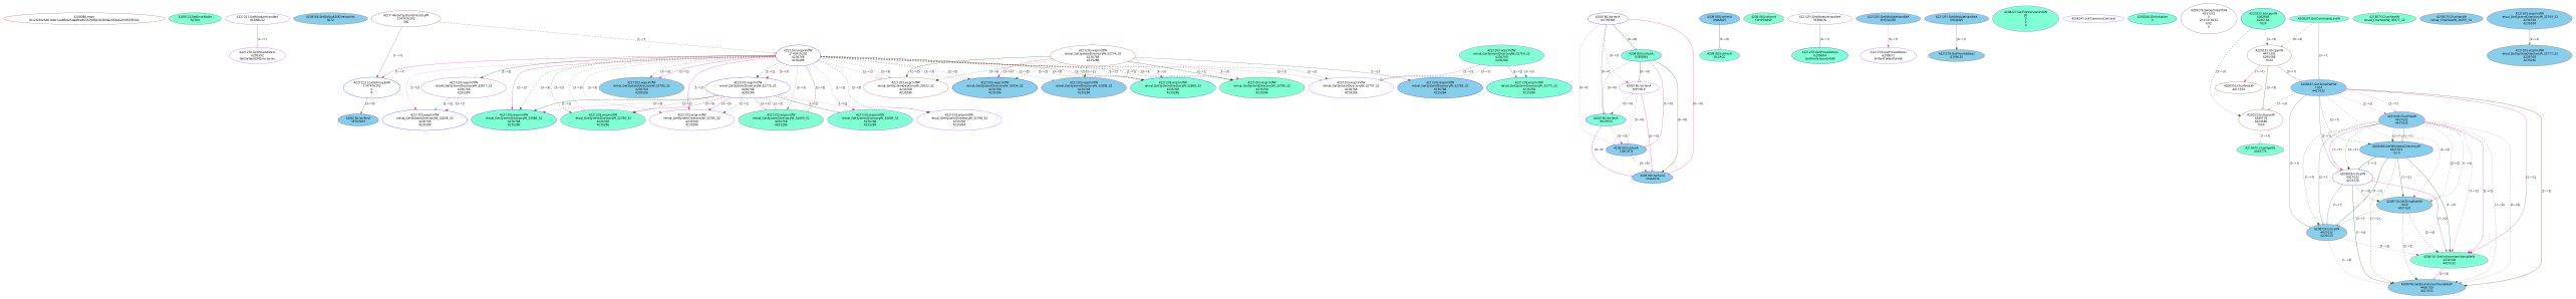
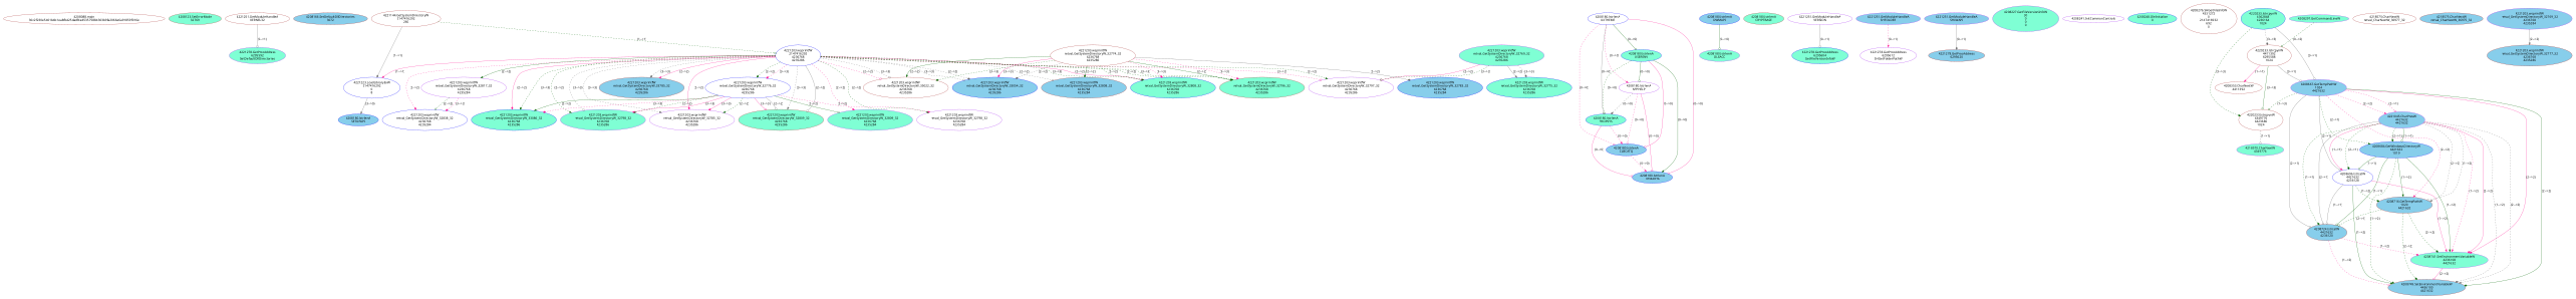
  digraph {
    fontname="Noto Sans"
    node [color=brown fillcolor=white fontname="Noto Sans" style=filled]
    edge [arrowhead=odot color=darkgreen fontname="Noto Sans" style=dashed]
    n1 [label="4208088.main\n30c2f230e5401b4b1ea8fb425dadf4e453575884303b9fa2066e6a91859f016e"]
    n2 [fillcolor=aquamarine label="4208123.SetErrorMode\n32769"]
-   n3 [color=purple label="4221251.GetModuleHandleA\nKERNEL32"]
-   n4 [color=purple label="4221278.GetProcAddress\n6295592\nSetDefaultDllDirectories"]
+   n3 [label="4221251.GetModuleHandleA\nKERNEL32"]
+   n4 [color=purple fillcolor=aquamarine label="4221278.GetProcAddress\n6295592\nSetDefaultDllDirectories"]
    n5 [fillcolor=skyblue label="4208166.SetDefaultDllDirectories\n3072"]
    n6 [label="4221144.GetSystemDirectoryW\n2147416292\n260"]
    n7 [color=blue label="4221203.wsprintfW\n2147416292\n4236768\n4235286"]
    n8 [color=blue label="4221223.LoadLibraryExW\n2147416292\n0\n8"]
    n9 [color=blue label="4221203.wsprintfW\nretval_GetSystemDirectoryW_32776_32\n4236768\n4235286"]
    n10 [color=blue fillcolor=aquamarine label="4221203.wsprintfW\nretval_GetSystemDirectoryW_33086_32\n4236768\n4235286"]
    n11 [fillcolor=skyblue label="4221203.wsprintfW\nretval_GetSystemDirectoryW_33785_32\n4236768\n4235286"]
    n12 [color=blue fillcolor=skyblue label="4221203.wsprintfW\nretval_GetSystemDirectoryW_33054_32\n4236768\n4235286"]
    n13 [label="4221203.wsprintfW\nretval_GetSystemDirectoryW_35022_32\n4236768\n4235286"]
    n14 [color=purple label="4221203.wsprintfW\nretval_GetSystemDirectoryW_32797_32\n4236768\n4235286"]
    n15 [color=purple label="4221203.wsprintfW\nretval_GetSystemDirectoryW_32785_32\n4236768\n4235286"]
    n16 [color=purple label="4221203.wsprintfW\nretval_GetSystemDirectoryW_32798_32\n4236768\n4235284"]
    n17 [fillcolor=aquamarine label="4221203.wsprintfW\nretval_GetSystemDirectoryW_32809_32\n4236768\n4235286"]
    n18 [fillcolor=skyblue label="4221203.wsprintfW\nretval_GetSystemDirectoryW_32808_32\n4236768\n4235284"]
    n19 [color=purple fillcolor=aquamarine label="4221203.wsprintfW\nretval_GetSystemDirectoryW_32798_32\n4236768\n4235286"]
    n20 [color=purple fillcolor=aquamarine label="4221203.wsprintfW\nretval_GetSystemDirectoryW_32809_32\n4236768\n4235284"]
    n21 [color=blue fillcolor=aquamarine label="4221203.wsprintfW\nretval_GetSystemDirectoryW_32808_32\n4236768\n4235286"]
    n22 [color=purple label="4221203.wsprintfW\nretval_GetSystemDirectoryW_32817_32\n4236768\n4235284"]
    n23 [color=blue label="4221203.wsprintfW\nretval_GetSystemDirectoryW_32838_32\n4236768\n4235284"]
    n24 [fillcolor=aquamarine label="4221203.wsprintfW\nretval_GetSystemDirectoryW_32796_32\n4236768\n4235286"]
    n25 [color=blue fillcolor=skyblue label="4208180.lstrlenA\nSETUPAPI"]
    n26 [color=blue label="4208180.lstrlenA\nUXTHEME"]
    n27 [color=blue fillcolor=aquamarine label="4208180.lstrlenA\nUSERENV"]
    n28 [color=purple label="4208180.lstrlenA\nAPPHELP"]
    n29 [color=blue fillcolor=aquamarine label="4208180.lstrlenA\nPROPSYS"]
    n30 [color=blue fillcolor=skyblue label="4208180.lstrlenA\nCLBCATQ"]
    n31 [color=blue fillcolor=skyblue label="4208180.lstrlenA\nNTMARTA"]
    n32 [color=blue fillcolor=skyblue label="4208180.lstrlenA\nDWMAPI"]
    n33 [color=purple fillcolor=aquamarine label="4208180.lstrlenA\nOLEACC"]
    n34 [fillcolor=aquamarine label="4208180.lstrlenA\nCRYPTBASE"]
    n35 [color=purple label="4221251.GetModuleHandleA\nVERSION"]
    n36 [color=blue fillcolor=aquamarine label="4221278.GetProcAddress\n6295604\nGetFileVersionInfoW"]
    n37 [color=purple fillcolor=skyblue label="4221251.GetModuleHandleA\nSHFOLDER"]
    n38 [color=purple label="4221278.GetProcAddress\n6295612\nSHGetFolderPathW"]
    n39 [color=purple fillcolor=skyblue label="4221251.GetModuleHandleA\nSHLWAPI"]
    n40 [fillcolor=skyblue label="4221278.GetProcAddress\n6295620\n"]
    n41 [color=purple fillcolor=aquamarine label="4208227.GetFileVersionInfoW\n30\n0\n0\n0"]
    n42 [color=purple label="4208241.InitCommonControls\n"]
    n43 [color=blue fillcolor=aquamarine label="4208248.OleInitialize\n0"]
    n44 [label="4208276.SHGetFileInfoW\n4331272\n0\n2147416932\n692\n0"]
    n45 [color=blue fillcolor=aquamarine label="4220233.lstrcpynW\n4362848\n4236164\n1024"]
    n46 [label="4220233.lstrcpynW\n4411392\n6295588\n1024"]
    n47 [color=purple fillcolor=skyblue label="4208667.GetTempPathW\n1024\n4421632"]
    n48 [label="4220233.lstrcpynW\n4349776\n4423680\n1024"]
    n49 [label="4208353.CharNextW\n4411392"]
    n50 [color=purple fillcolor=skyblue label="4221045.CharPrevW\n4421632\n4421632"]
    n51 [color=blue fillcolor=skyblue label="4208684.GetWindowsDirectoryW\n4421632\n1019"]
    n52 [color=blue label="4208696.lstrcatW\n4421632\n4236128"]
    n53 [fillcolor=skyblue label="4208716.GetTempPathW\n1020\n4421632"]
    n54 [fillcolor=skyblue label="4208724.lstrcatW\n4421632\n4236120"]
    n55 [color=purple fillcolor=aquamarine label="4208741.SetEnvironmentVariableW\n4236108\n4421632"]
    n56 [fillcolor=skyblue label="4208749.SetEnvironmentVariableW\n4436100\n4421632"]
    n57 [color=purple fillcolor=aquamarine label="4218570.CharNextW\n4349776"]
    n58 [color=purple fillcolor=aquamarine label="4208297.GetCommandLineW\n"]
    n59 [label="4221203.wsprintfW\nretval_GetSystemDirectoryW_32774_32\n4236768\n4235286"]
    n60 [color=blue fillcolor=skyblue label="4221203.wsprintfW\nretval_GetSystemDirectoryW_32783_32\n4236768\n4235284"]
-   n61 [fillcolor=aquamarine label="4218575.CharNextW\nretval_CharNextW_36977_32"]
+   n61 [label="4218575.CharNextW\nretval_CharNextW_36977_32"]
    n62 [color=purple fillcolor=aquamarine label="4221203.wsprintfW\nretval_GetSystemDirectoryW_32769_32\n4236768\n4235286"]
    n63 [color=blue fillcolor=aquamarine label="4221203.wsprintfW\nretval_GetSystemDirectoryW_32775_32\n4236768\n4235286"]
    n64 [fillcolor=skyblue label="4218575.CharNextW\nretval_CharNextW_36975_32"]
    n65 [color=purple fillcolor=skyblue label="4221203.wsprintfW\nretval_GetSystemDirectoryW_32769_32\n4236768\n4235284"]
    n66 [fillcolor=skyblue label="4221203.wsprintfW\nretval_GetSystemDirectoryW_32777_32\n4236768\n4235286"]
    n3 -> n4 [color=gray40 label="(0-->1)" style=solid]
    n6 -> n7 [label="(1-->1)"]
    n6 -> n8 [arrowhead=diamond color=gray40 label="(1-->1)" style=solid]
    n7 -> n8 [arrowhead=normal color=deeppink label="(1-->1)" style=solid]
    n7 -> n9 [arrowhead=diamond label="(2-->2)"]
    n7 -> n9 [arrowhead=diamond color=deeppink label="(3-->3)"]
    n7 -> n10 [arrowhead=diamond color=deeppink label="(2-->2)" style=solid]
    n7 -> n10 [arrowhead=diamond label="(3-->3)"]
    n7 -> n11 [arrowhead=normal color=deeppink label="(2-->2)" style=solid]
    n7 -> n11 [arrowhead=diamond color=gray40 label="(3-->3)"]
    n7 -> n12 [arrowhead=diamond color=gray40 label="(2-->2)"]
    n7 -> n12 [color=gray40 label="(3-->3)"]
    n7 -> n13 [color=deeppink label="(2-->2)"]
    n7 -> n13 [color=gray40 label="(3-->3)"]
    n7 -> n14 [arrowhead=normal label="(2-->2)"]
    n7 -> n14 [color=deeppink label="(3-->3)"]
    n7 -> n15 [arrowhead=diamond color=deeppink label="(2-->2)" style=solid]
    n7 -> n15 [arrowhead=normal color=gray40 label="(3-->3)"]
    n7 -> n16 [arrowhead=diamond label="(2-->2)"]
    n7 -> n17 [color=gray40 label="(2-->2)" style=solid]
    n7 -> n17 [arrowhead=normal color=gray40 label="(3-->3)"]
    n7 -> n18 [color=gray40 label="(2-->2)"]
    n7 -> n19 [arrowhead=normal label="(2-->2)"]
    n7 -> n19 [color=gray40 label="(3-->3)"]
    n7 -> n20 [arrowhead=diamond color=deeppink label="(2-->2)"]
    n7 -> n21 [arrowhead=normal color=deeppink label="(2-->2)" style=solid]
    n7 -> n21 [arrowhead=normal label="(3-->3)"]
    n7 -> n22 [arrowhead=normal label="(2-->2)" style=solid]
    n7 -> n23 [arrowhead=diamond color=deeppink label="(2-->2)"]
    n7 -> n24 [arrowhead=normal label="(2-->2)"]
    n7 -> n24 [arrowhead=normal label="(3-->3)"]
    n8 -> n25 [arrowhead=normal color=gray40 label="(3-->0)" style=solid]
    n9 -> n10 [arrowhead=normal label="(2-->2)" style=solid]
    n9 -> n10 [arrowhead=diamond color=deeppink label="(3-->3)"]
    n9 -> n15 [arrowhead=normal label="(2-->2)"]
    n9 -> n15 [arrowhead=diamond color=deeppink label="(3-->3)" style=solid]
    n9 -> n16 [arrowhead=normal color=deeppink label="(2-->2)"]
    n9 -> n17 [color=gray40 label="(2-->2)" style=solid]
    n9 -> n17 [color=deeppink label="(3-->3)" style=solid]
    n9 -> n19 [arrowhead=diamond label="(2-->2)"]
    n9 -> n19 [arrowhead=normal color=deeppink label="(3-->3)" style=solid]
    n9 -> n20 [label="(2-->2)" style=solid]
    n22 -> n23 [label="(2-->2)"]
    n22 -> n23 [arrowhead=diamond color=deeppink label="(3-->3)"]
    n26 -> n27 [label="(0-->0)" style=solid]
    n26 -> n28 [arrowhead=normal color=deeppink label="(0-->0)"]
    n26 -> n29 [color=gray40 label="(0-->0)" style=solid]
    n26 -> n30 [color=deeppink label="(0-->0)"]
    n26 -> n31 [color=deeppink label="(0-->0)" style=solid]
    n27 -> n28 [label="(0-->0)" style=solid]
    n27 -> n29 [label="(0-->0)"]
    n27 -> n30 [color=deeppink label="(0-->0)" style=solid]
    n27 -> n31 [arrowhead=normal label="(0-->0)" style=solid]
    n28 -> n29 [arrowhead=diamond color=gray40 label="(0-->0)"]
    n28 -> n30 [color=deeppink label="(0-->0)"]
    n28 -> n31 [color=deeppink label="(0-->0)" style=solid]
    n29 -> n30 [arrowhead=normal color=deeppink label="(0-->0)"]
    n29 -> n31 [color=deeppink label="(0-->0)" style=solid]
    n30 -> n31 [arrowhead=normal color=deeppink label="(0-->0)"]
    n32 -> n33 [label="(0-->0)" style=solid]
    n35 -> n36 [color=gray40 label="(0-->1)" style=solid]
    n37 -> n38 [arrowhead=normal color=deeppink label="(0-->1)"]
    n39 -> n40 [arrowhead=diamond color=gray40 label="(0-->1)" style=solid]
    n45 -> n46 [arrowhead=diamond color=gray40 label="(3-->3)"]
-   n58 -> n47 [color=gray40 label="(3-->1)" style=solid]
+   n45 -> n47 [color=gray40 label="(3-->1)" style=solid]
    n45 -> n48 [arrowhead=diamond label="(3-->3)"]
    n46 -> n47 [color=gray40 label="(3-->1)" style=solid]
    n46 -> n48 [label="(3-->3)" style=solid]
    n46 -> n49 [arrowhead=normal color=deeppink label="(1-->1)" style=solid]
    n47 -> n48 [label="(1-->3)"]
    n47 -> n50 [color=deeppink label="(2-->1)"]
    n47 -> n50 [arrowhead=normal color=deeppink label="(2-->2)"]
    n47 -> n51 [arrowhead=normal label="(2-->1)"]
    n47 -> n52 [color=gray40 label="(2-->1)" style=solid]
    n47 -> n53 [arrowhead=normal color=deeppink label="(2-->2)"]
    n47 -> n54 [color=gray40 label="(2-->1)" style=solid]
    n47 -> n55 [arrowhead=diamond color=deeppink label="(2-->2)" style=solid]
    n47 -> n56 [arrowhead=diamond label="(2-->2)" style=solid]
    n48 -> n57 [color=gray40 label="(1-->1)"]
    n50 -> n51 [label="(1-->1)" style=solid]
    n50 -> n51 [arrowhead=diamond label="(2-->1)"]
    n50 -> n52 [arrowhead=normal color=deeppink label="(1-->1)" style=solid]
    n50 -> n52 [arrowhead=diamond label="(2-->1)"]
    n50 -> n53 [color=gray40 label="(1-->2)"]
    n50 -> n53 [arrowhead=normal color=gray40 label="(2-->2)"]
    n50 -> n54 [arrowhead=diamond label="(1-->1)"]
    n50 -> n54 [color=gray40 label="(2-->1)" style=solid]
    n50 -> n55 [arrowhead=normal color=deeppink label="(1-->2)"]
    n50 -> n55 [arrowhead=diamond color=deeppink label="(2-->2)" style=solid]
    n50 -> n56 [arrowhead=diamond color=gray40 label="(1-->2)"]
    n50 -> n56 [arrowhead=normal color=gray40 label="(2-->2)"]
    n51 -> n52 [label="(1-->1)" style=solid]
    n51 -> n53 [arrowhead=normal label="(1-->2)" style=solid]
    n51 -> n54 [label="(1-->1)" style=solid]
    n51 -> n55 [arrowhead=normal label="(1-->2)" style=solid]
    n51 -> n56 [arrowhead=normal label="(1-->2)"]
    n52 -> n53 [arrowhead=diamond label="(1-->2)"]
    n52 -> n54 [color=gray40 label="(1-->1)" style=solid]
    n52 -> n55 [arrowhead=normal color=deeppink label="(1-->2)" style=solid]
    n52 -> n56 [arrowhead=normal label="(1-->2)" style=solid]
    n53 -> n54 [label="(2-->1)"]
    n53 -> n55 [arrowhead=diamond label="(2-->2)"]
    n53 -> n56 [arrowhead=diamond label="(2-->2)"]
    n54 -> n55 [arrowhead=diamond color=deeppink label="(1-->2)"]
    n54 -> n56 [color=deeppink label="(1-->2)"]
    n55 -> n56 [color=deeppink label="(2-->2)" style=solid]
    n58 -> n46 [label="(0-->2)"]
    n59 -> n12 [arrowhead=diamond color=gray40 label="(2-->2)"]
    n59 -> n12 [arrowhead=diamond color=deeppink label="(3-->3)" style=solid]
    n59 -> n13 [arrowhead=normal label="(2-->2)" style=solid]
    n59 -> n13 [arrowhead=diamond label="(3-->3)"]
    n59 -> n18 [arrowhead=diamond label="(2-->2)" style=solid]
    n59 -> n21 [label="(2-->2)"]
    n59 -> n21 [arrowhead=diamond color=deeppink label="(3-->3)"]
    n59 -> n24 [label="(2-->2)" style=solid]
    n59 -> n24 [arrowhead=diamond color=deeppink label="(3-->3)"]
    n59 -> n60 [arrowhead=diamond color=gray40 label="(2-->2)" style=solid]
    n62 -> n14 [color=deeppink label="(2-->2)" style=solid]
    n62 -> n14 [label="(3-->3)"]
    n62 -> n63 [arrowhead=normal color=gray40 label="(2-->2)" style=solid]
    n62 -> n63 [arrowhead=diamond color=gray40 label="(3-->3)"]
    n65 -> n66 [arrowhead=normal color=gray40 label="(2-->2)" style=solid]
  }
